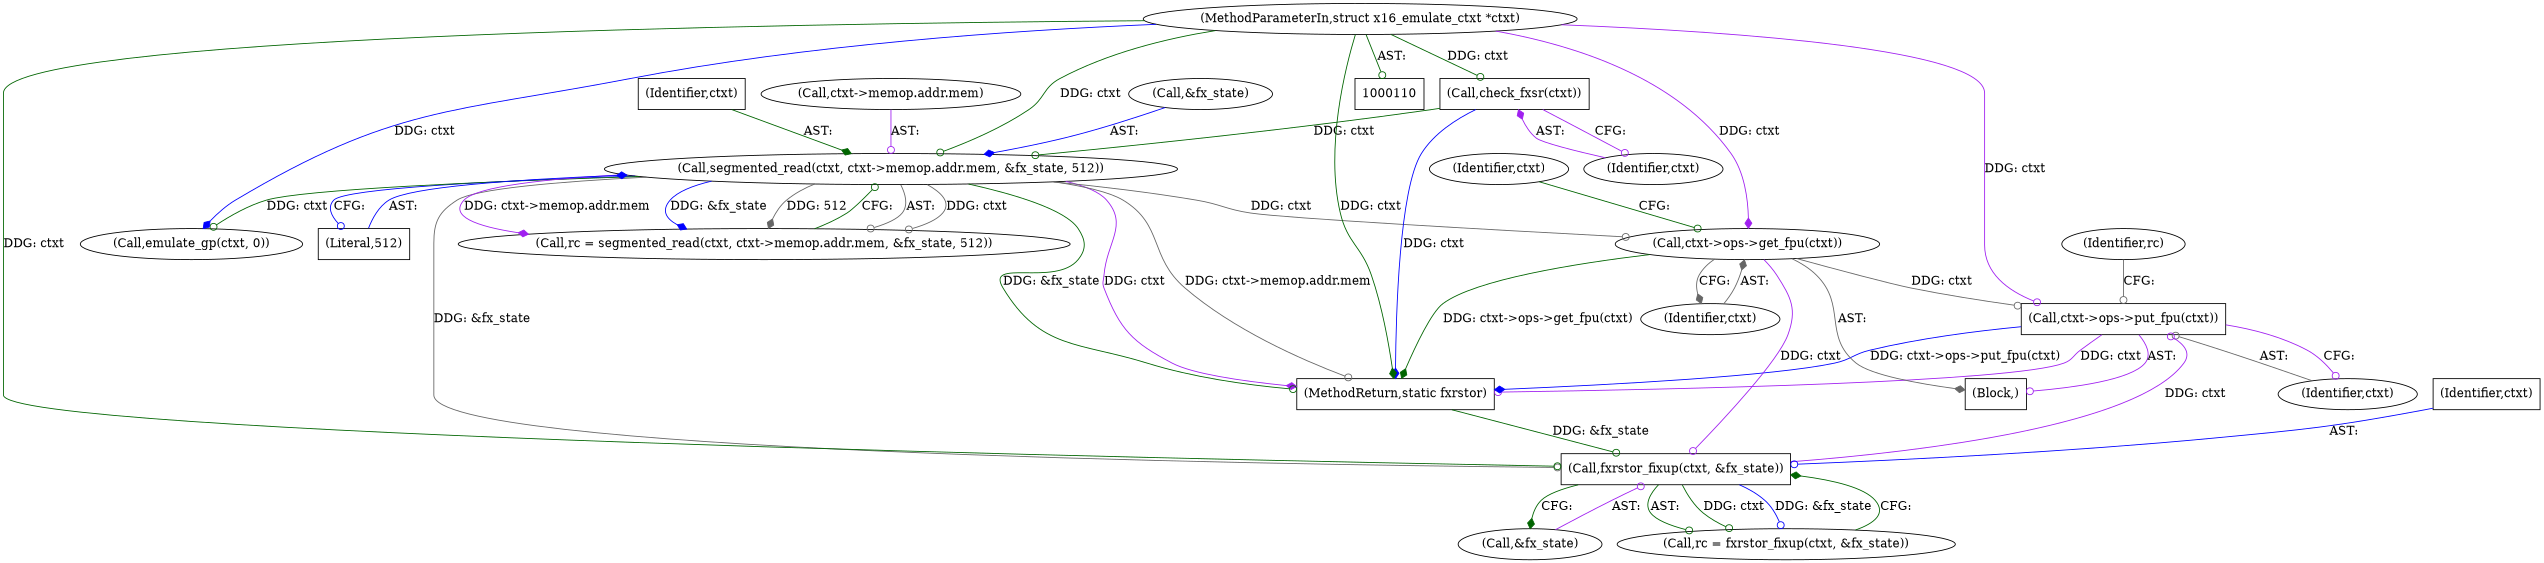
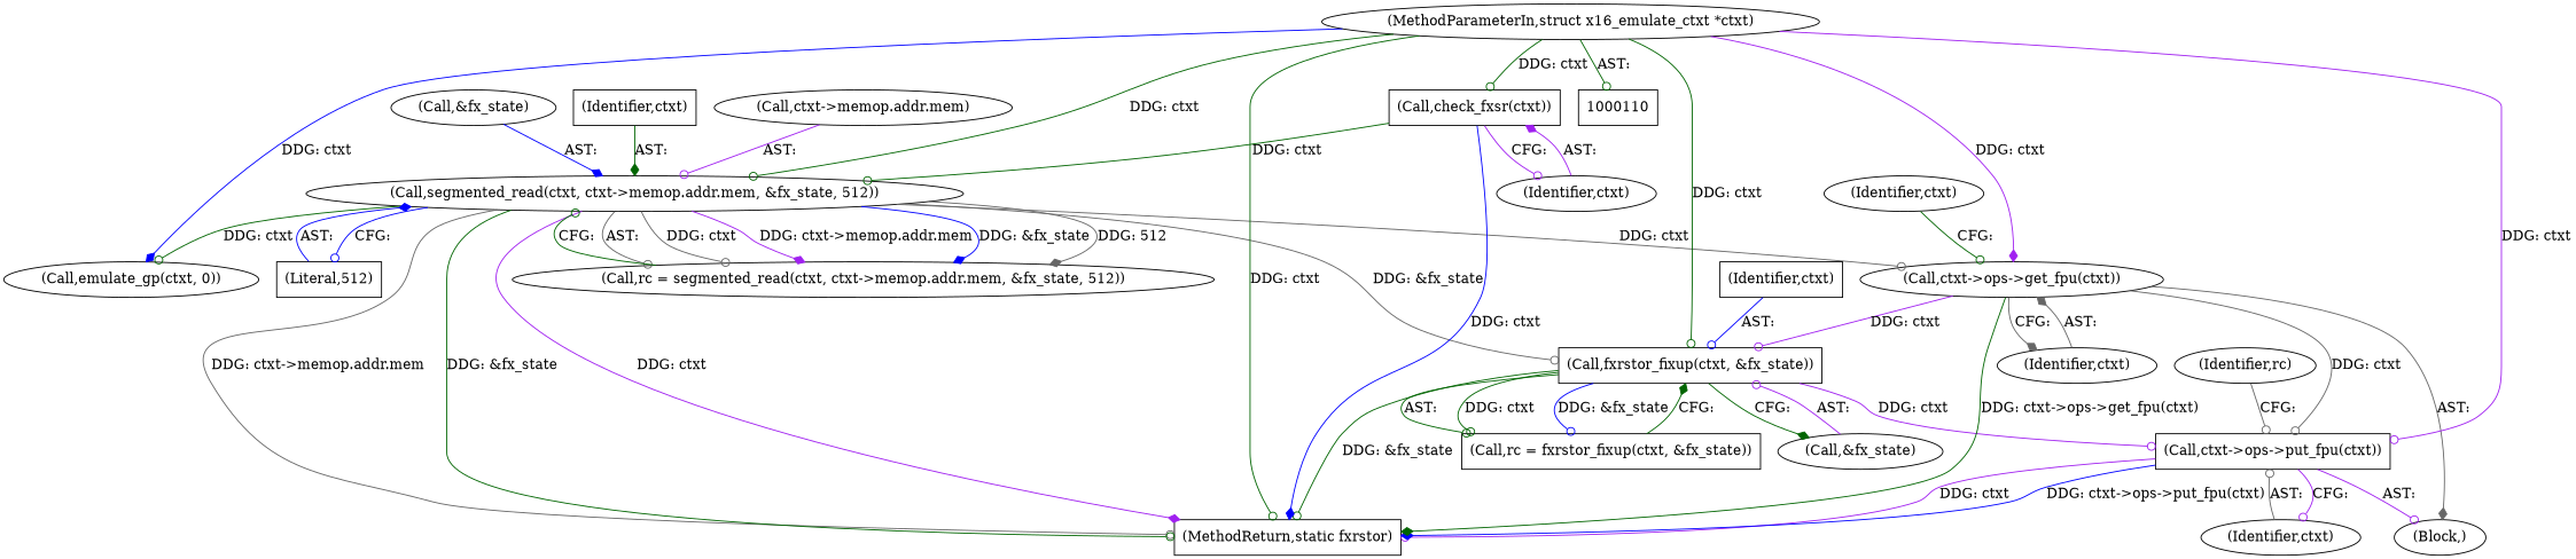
  digraph {
    node [shape=ellipse]
    edge [arrowhead=odot color=darkgreen]
    n1 [label="(Call,ctxt->ops->put_fpu(ctxt))" shape=box]
    n2 [label="(MethodReturn,static fxrstor)" shape=box]
    n3 [label="(Identifier,ctxt)"]
-   n4 [label="(Block,)" shape=box]
+   n4 [label="(Block,)"]
    n5 [label="(Call,fxrstor_fixup(ctxt, &fx_state))" shape=box]
    n6 [label="(Call,&fx_state)"]
-   n7 [label="(Call,rc = fxrstor_fixup(ctxt, &fx_state))"]
+   n7 [label="(Call,rc = fxrstor_fixup(ctxt, &fx_state))" shape=box]
    n8 [label="(Call,ctxt->ops->get_fpu(ctxt))"]
    n9 [label="(Identifier,ctxt)"]
    n10 [label="(Call,segmented_read(ctxt, ctxt->memop.addr.mem, &fx_state, 512))"]
    n11 [label="(Literal,512)" shape=box]
    n12 [label="(Call,emulate_gp(ctxt, 0))"]
    n13 [label="(Call,rc = segmented_read(ctxt, ctxt->memop.addr.mem, &fx_state, 512))"]
    n14 [label="(Call,check_fxsr(ctxt))" shape=box]
    n15 [label="(Identifier,ctxt)"]
    n16 [label="(MethodParameterIn,struct x16_emulate_ctxt *ctxt)"]
    n17 [label=1000110 shape=box]
    n18 [label="(Identifier,rc)"]
    n19 [label="(Call,&fx_state)"]
    n20 [label="(Identifier,ctxt)" shape=box]
    n21 [label="(Identifier,ctxt)" shape=box]
    n22 [label="(Call,ctxt->memop.addr.mem)"]
    n23 [label="(Identifier,ctxt)"]
    n1 -> n2 [color=purple label="DDG: ctxt"]
    n1 -> n2 [arrowhead=diamond color=blue label="DDG: ctxt->ops->put_fpu(ctxt)"]
    n1 -> n3 [color=purple label="CFG: "]
    n1 -> n4 [color=purple label="AST: "]
    n3 -> n1 [color=gray40 label="AST: "]
    n5 -> n1 [color=purple label="DDG: ctxt"]
-   n2 -> n5 [label="DDG: &fx_state"]
+   n5 -> n2 [label="DDG: &fx_state"]
    n5 -> n6 [arrowhead=diamond label="CFG: "]
    n5 -> n7 [label="AST: "]
    n5 -> n7 [label="DDG: ctxt"]
    n5 -> n7 [color=blue label="DDG: &fx_state"]
    n6 -> n5 [color=purple label="AST: "]
    n7 -> n5 [arrowhead=diamond label="CFG: "]
    n8 -> n1 [color=gray40 label="DDG: ctxt"]
    n8 -> n2 [arrowhead=diamond label="DDG: ctxt->ops->get_fpu(ctxt)"]
    n8 -> n4 [arrowhead=diamond color=gray40 label="AST: "]
    n8 -> n5 [color=purple label="DDG: ctxt"]
    n8 -> n9 [arrowhead=diamond color=gray40 label="CFG: "]
    n9 -> n8 [arrowhead=diamond color=gray40 label="AST: "]
    n10 -> n2 [arrowhead=diamond color=purple label="DDG: ctxt"]
    n10 -> n2 [color=gray40 label="DDG: ctxt->memop.addr.mem"]
    n10 -> n2 [label="DDG: &fx_state"]
    n10 -> n5 [color=gray40 label="DDG: &fx_state"]
    n10 -> n8 [color=gray40 label="DDG: ctxt"]
    n10 -> n11 [color=blue label="CFG: "]
    n10 -> n12 [label="DDG: ctxt"]
    n10 -> n13 [color=gray40 label="AST: "]
    n10 -> n13 [color=gray40 label="DDG: ctxt"]
    n10 -> n13 [arrowhead=diamond color=purple label="DDG: ctxt->memop.addr.mem"]
    n10 -> n13 [arrowhead=diamond color=blue label="DDG: &fx_state"]
    n10 -> n13 [arrowhead=diamond color=gray40 label="DDG: 512"]
    n11 -> n10 [arrowhead=diamond color=blue label="AST: "]
    n13 -> n10 [label="CFG: "]
    n14 -> n2 [arrowhead=diamond color=blue label="DDG: ctxt"]
    n14 -> n10 [label="DDG: ctxt"]
    n14 -> n15 [color=purple label="CFG: "]
    n15 -> n14 [arrowhead=diamond color=purple label="AST: "]
    n16 -> n1 [color=purple label="DDG: ctxt"]
-   n16 -> n2 [arrowhead=diamond label="DDG: ctxt"]
+   n16 -> n2 [label="DDG: ctxt"]
    n16 -> n5 [label="DDG: ctxt"]
    n16 -> n8 [arrowhead=diamond color=purple label="DDG: ctxt"]
    n16 -> n10 [label="DDG: ctxt"]
    n16 -> n12 [arrowhead=diamond color=blue label="DDG: ctxt"]
    n16 -> n14 [label="DDG: ctxt"]
    n16 -> n17 [label="AST: "]
    n18 -> n1 [color=gray40 label="CFG: "]
    n19 -> n10 [arrowhead=diamond color=blue label="AST: "]
    n20 -> n5 [color=blue label="AST: "]
    n21 -> n10 [arrowhead=diamond label="AST: "]
    n22 -> n10 [color=purple label="AST: "]
    n23 -> n8 [label="CFG: "]
  }
